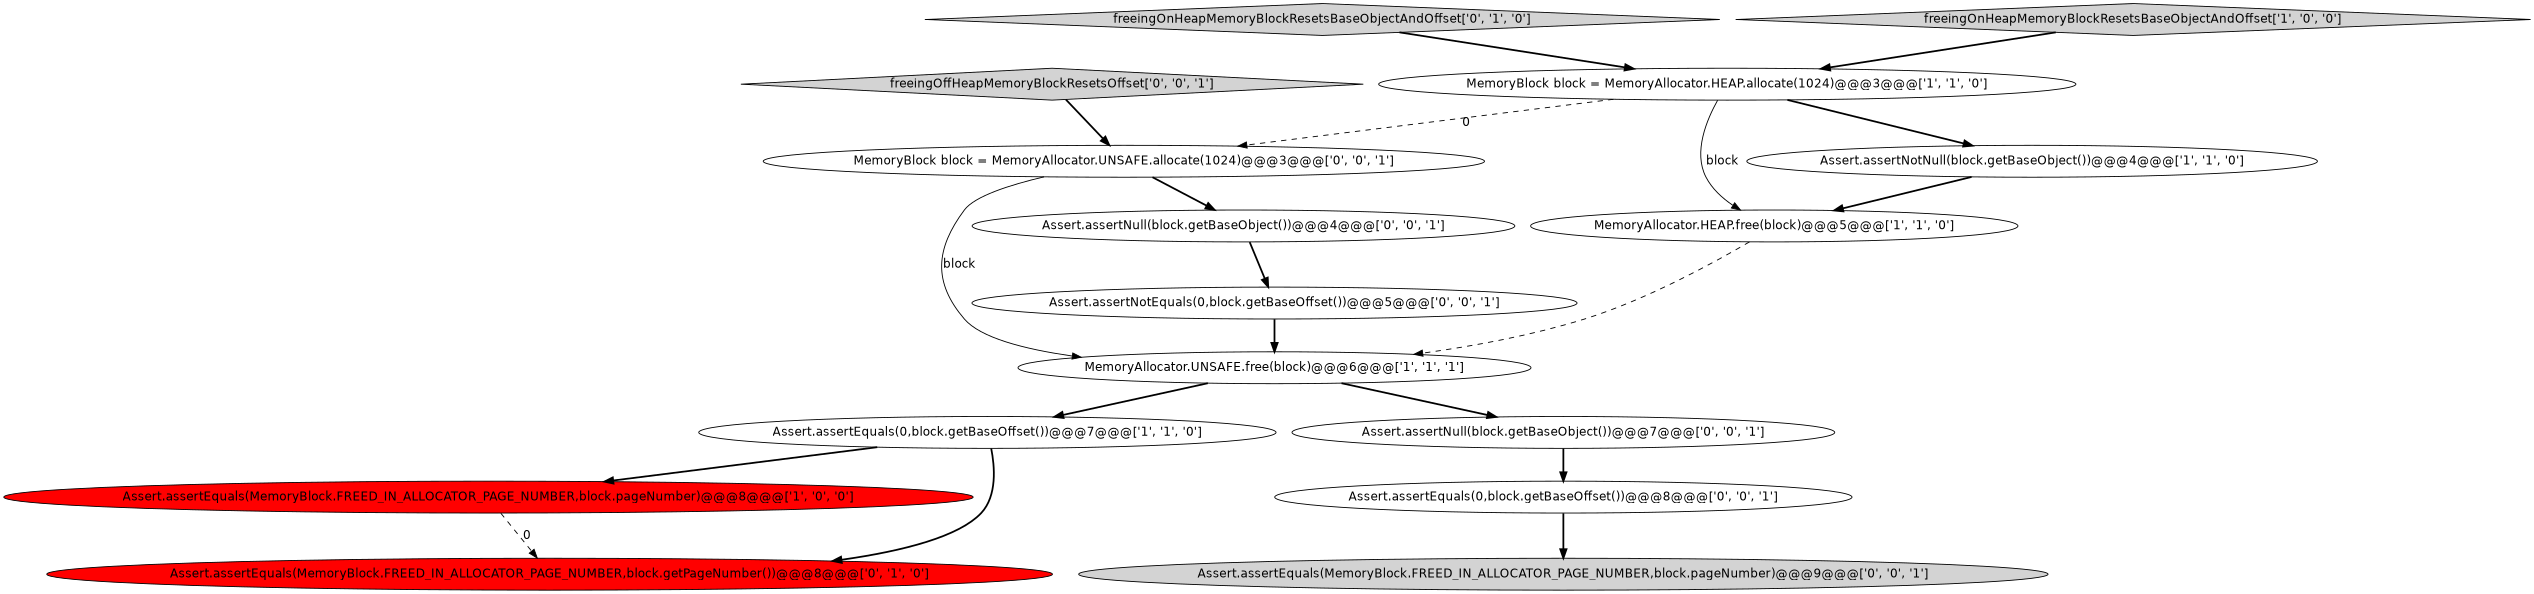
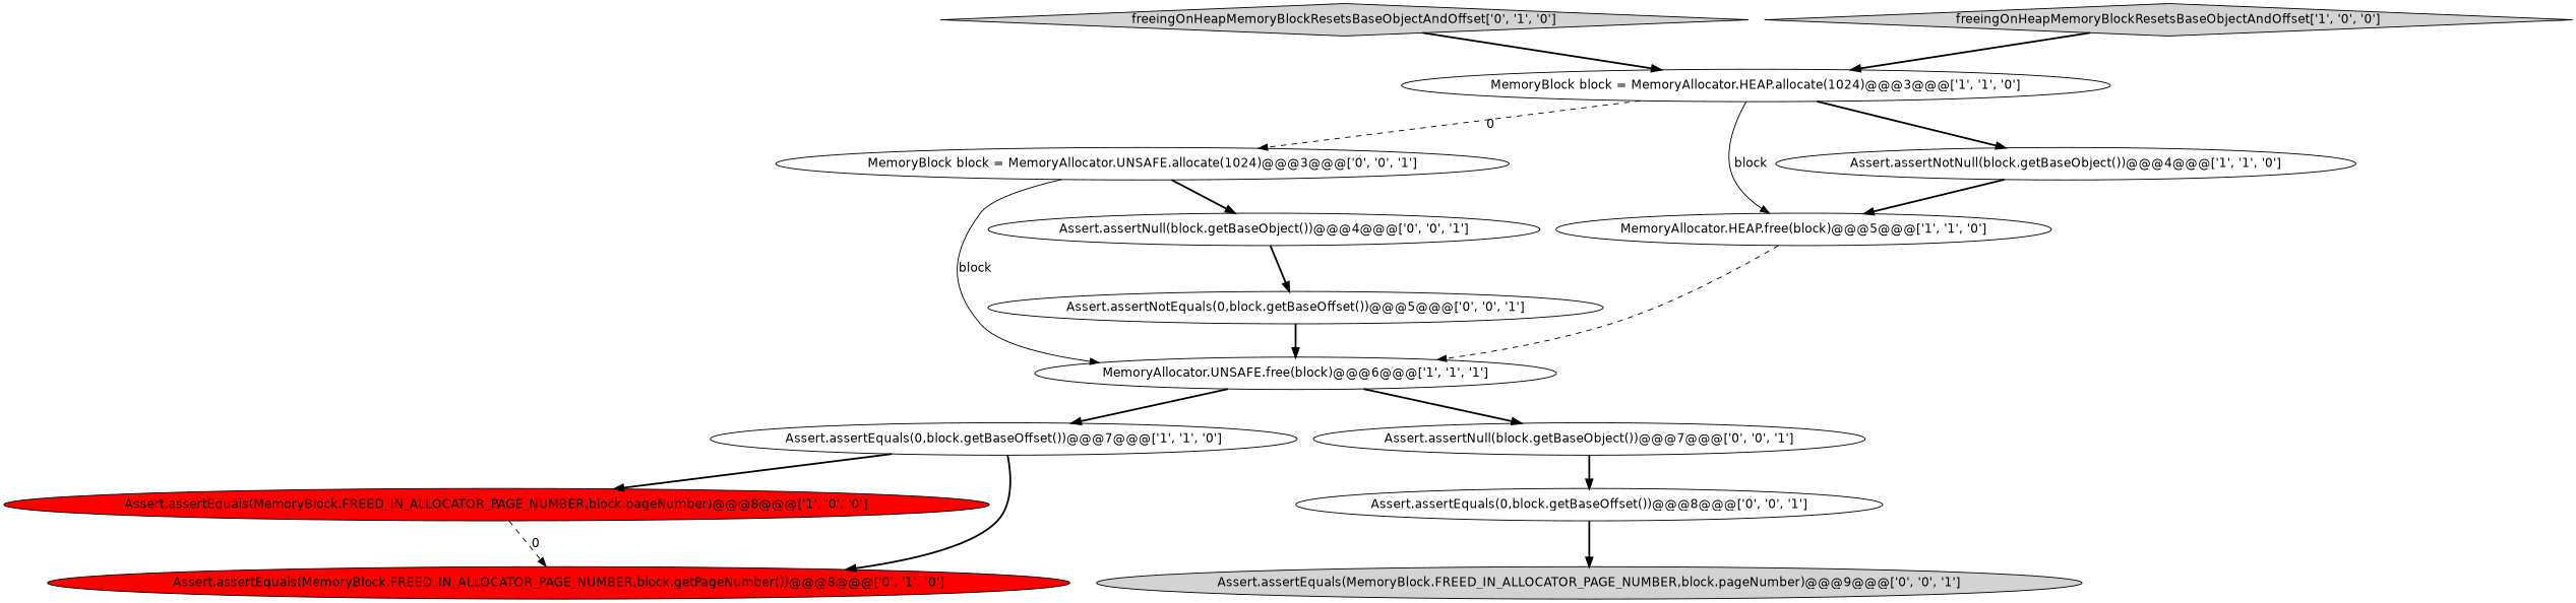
  digraph {
    fontname="DejaVu Sans"
    node [fillcolor=white fontname="DejaVu Sans" shape=ellipse style=filled]
    edge [fontname="DejaVu Sans" style=bold]
-   n1 [fillcolor=lightgray label="freeingOffHeapMemoryBlockResetsOffset['0', '0', '1']" shape=diamond]
    n2 [label="MemoryBlock block = MemoryAllocator.UNSAFE.allocate(1024)@@@3@@@['0', '0', '1']"]
    n3 [label="MemoryAllocator.UNSAFE.free(block)@@@6@@@['1', '1', '1']"]
    n4 [label="Assert.assertNull(block.getBaseObject())@@@4@@@['0', '0', '1']"]
    n5 [label="Assert.assertNotEquals(0,block.getBaseOffset())@@@5@@@['0', '0', '1']"]
    n6 [label="Assert.assertEquals(0,block.getBaseOffset())@@@7@@@['1', '1', '0']"]
    n7 [label="Assert.assertNull(block.getBaseObject())@@@7@@@['0', '0', '1']"]
    n8 [fillcolor=red label="Assert.assertEquals(MemoryBlock.FREED_IN_ALLOCATOR_PAGE_NUMBER,block.pageNumber)@@@8@@@['1', '0', '0']"]
    n9 [fillcolor=red label="Assert.assertEquals(MemoryBlock.FREED_IN_ALLOCATOR_PAGE_NUMBER,block.getPageNumber())@@@8@@@['0', '1', '0']"]
    n10 [fillcolor=lightgray label="freeingOnHeapMemoryBlockResetsBaseObjectAndOffset['0', '1', '0']" shape=diamond]
    n11 [label="MemoryBlock block = MemoryAllocator.HEAP.allocate(1024)@@@3@@@['1', '1', '0']"]
    n12 [label="MemoryAllocator.HEAP.free(block)@@@5@@@['1', '1', '0']"]
    n13 [label="Assert.assertNotNull(block.getBaseObject())@@@4@@@['1', '1', '0']"]
    n14 [label="Assert.assertEquals(0,block.getBaseOffset())@@@8@@@['0', '0', '1']"]
    n15 [fillcolor=lightgray label="Assert.assertEquals(MemoryBlock.FREED_IN_ALLOCATOR_PAGE_NUMBER,block.pageNumber)@@@9@@@['0', '0', '1']"]
    n16 [fillcolor=lightgray label="freeingOnHeapMemoryBlockResetsBaseObjectAndOffset['1', '0', '0']" shape=diamond]
-   n1 -> n2
    n2 -> n3 [label=block style=solid]
    n2 -> n4
    n3 -> n6
    n3 -> n7
    n4 -> n5
    n5 -> n3
    n6 -> n8
    n6 -> n9
    n7 -> n14
    n8 -> n9 [label=0 style=dashed]
    n10 -> n11
    n11 -> n2 [label=0 style=dashed]
    n11 -> n12 [label=block style=solid]
    n11 -> n13
    n12 -> n3 [style=dashed]
    n13 -> n12
    n14 -> n15
    n16 -> n11
  }
